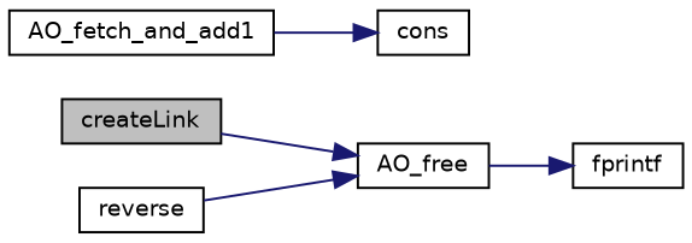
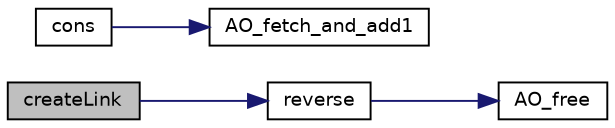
  digraph {
    rankdir=LR
    node [color=black fillcolor=white fontname=Helvetica fontsize=10 shape=record style=filled]
    edge [color=midnightblue fontname=Helvetica fontsize=10 labelfontname=Helvetica labelfontsize=10 style=solid]
    n1 [fillcolor=grey75 fontcolor=black height=0.2 label=createLink width=0.4]
    n2 [height=0.2 label=reverse width=0.4]
    n3 [height=0.2 label=AO_free width=0.4]
    n4 [height=0.2 label=cons width=0.4]
    n5 [height=0.2 label=AO_fetch_and_add1 width=0.4]
-   n6 [height=0.2 label=fprintf width=0.4]
-   n1 -> n3
+   n1 -> n2
    n2 -> n3
-   n3 -> n6
-   n5 -> n4
+   n4 -> n5
  }
